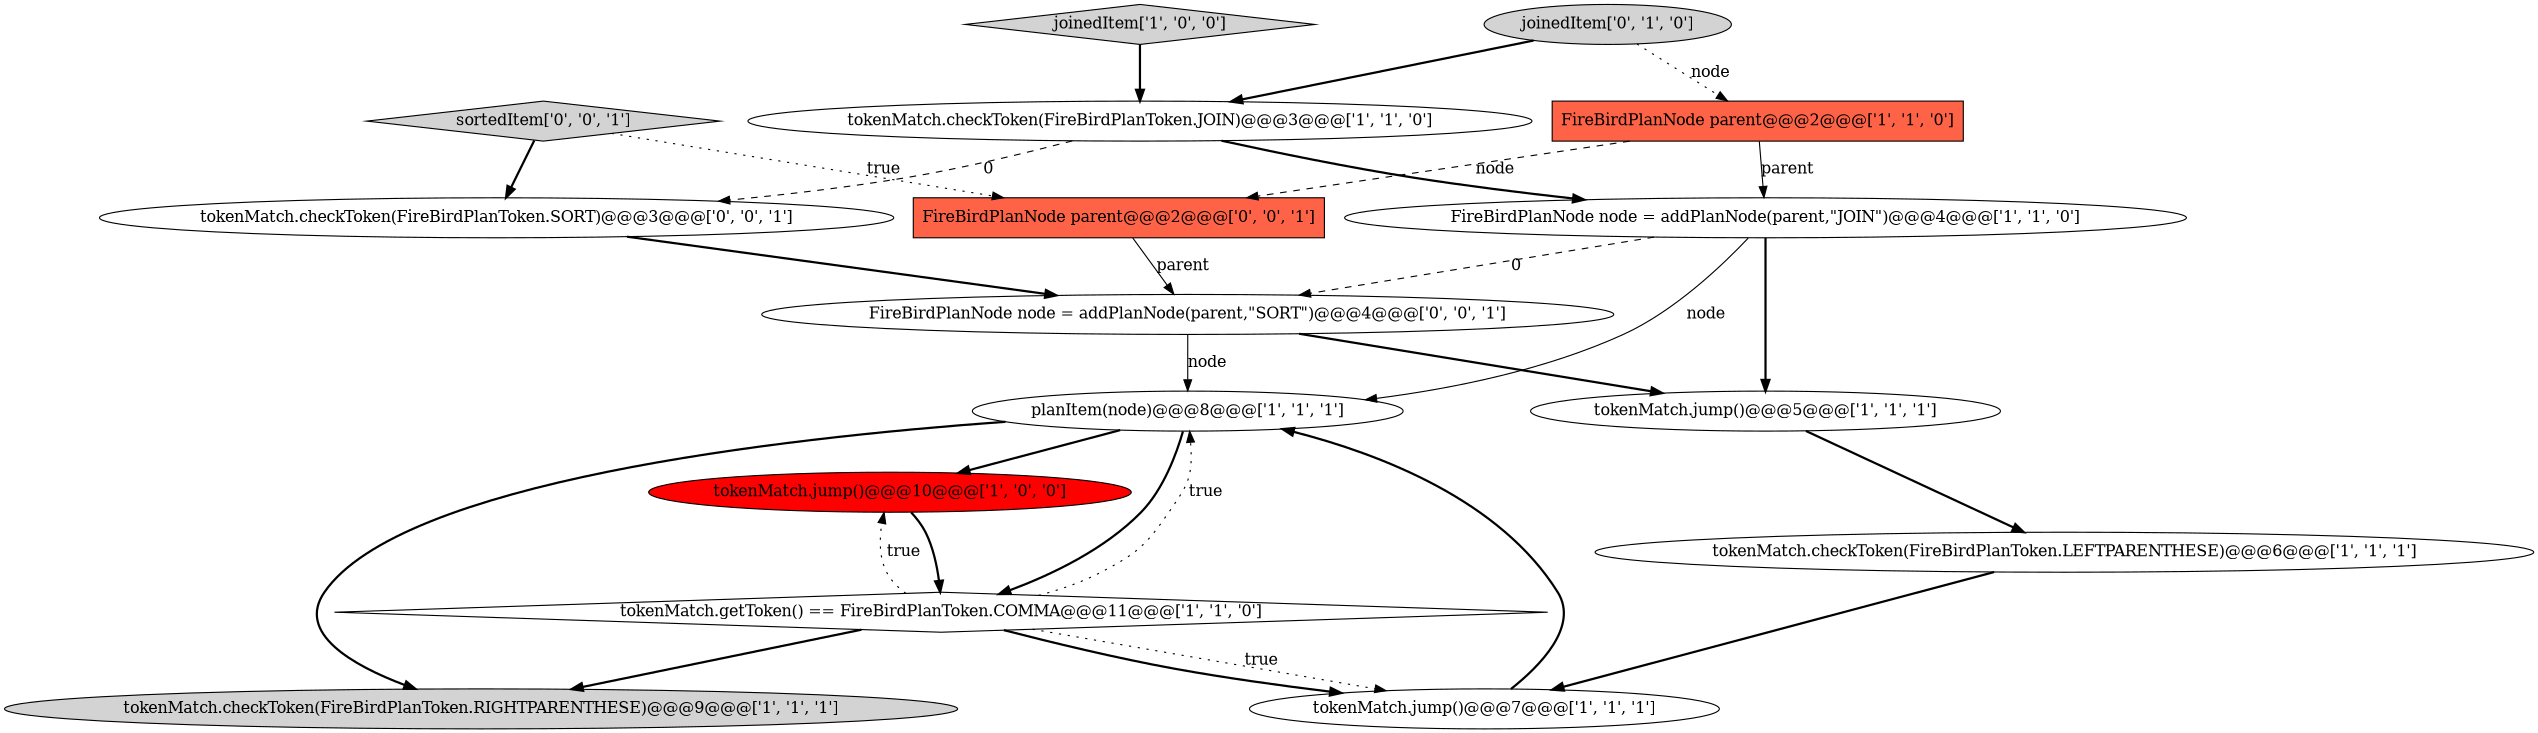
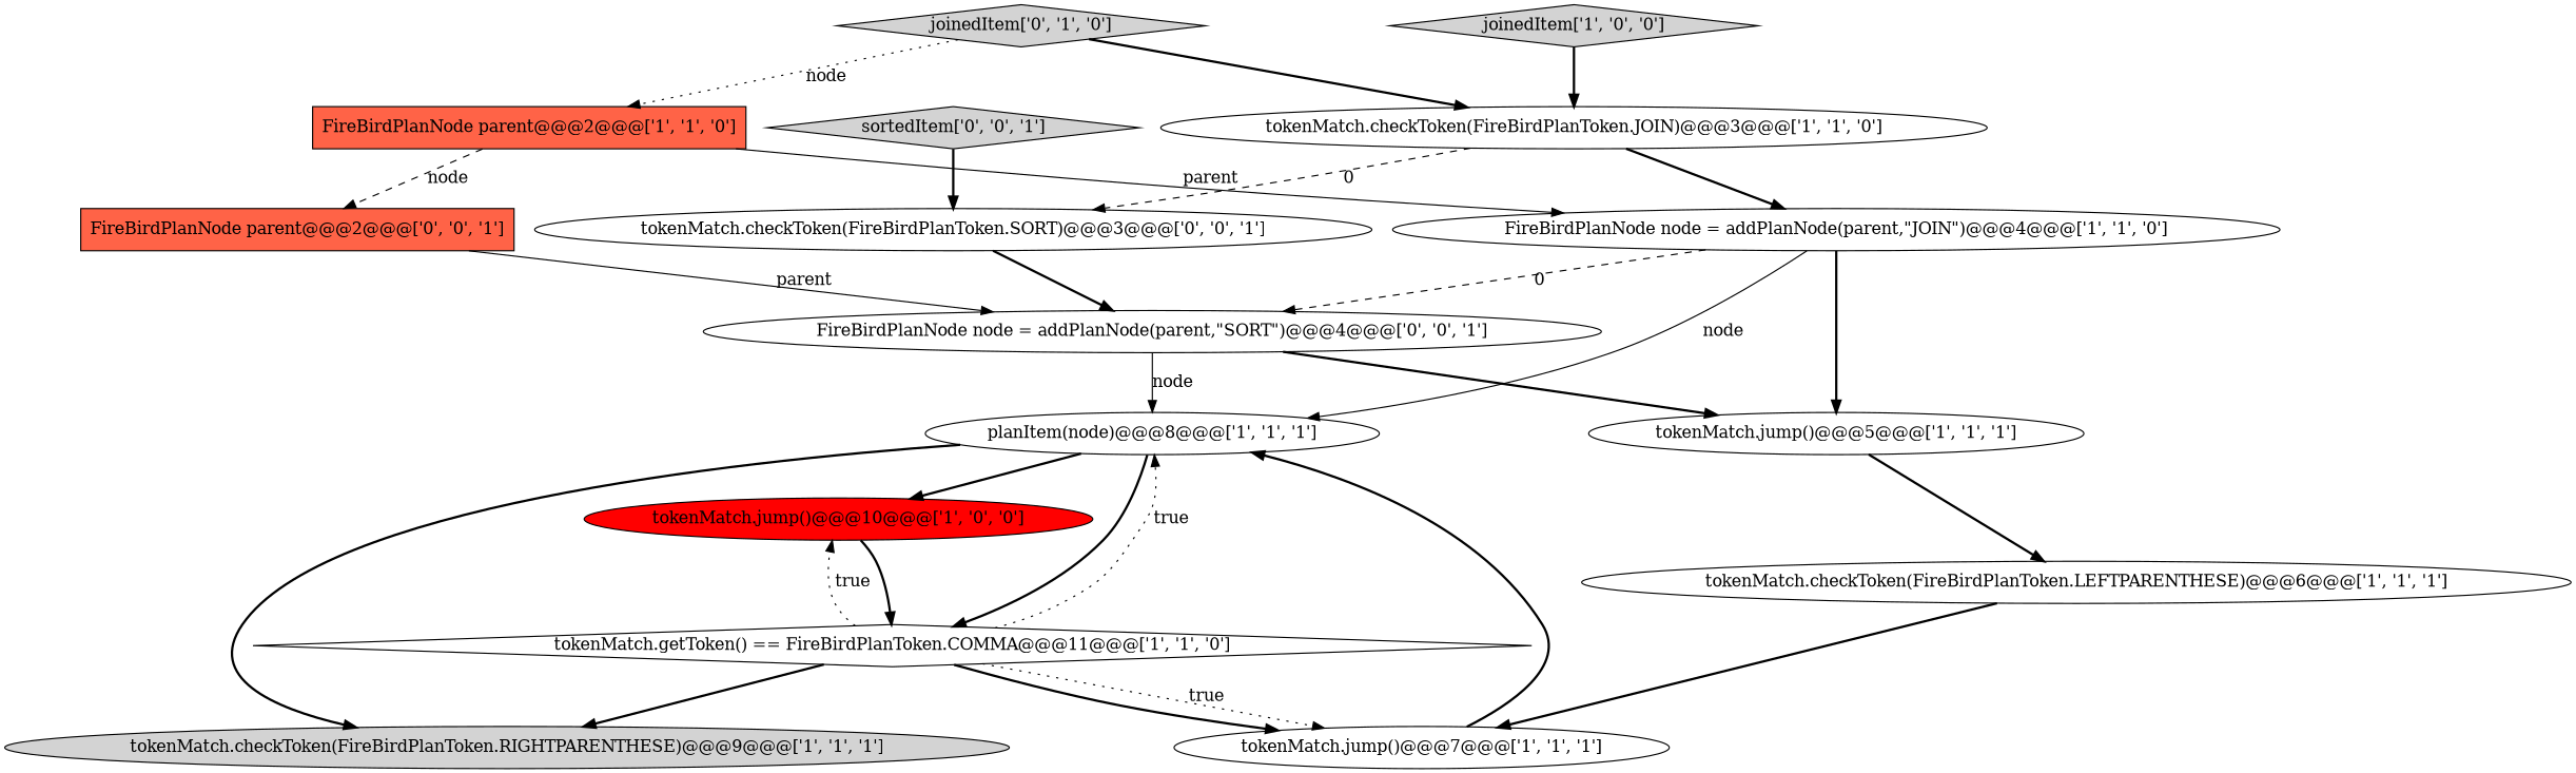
  digraph {
    node [fillcolor=white shape=ellipse style=filled]
    edge [style=bold]
-   n1 [fillcolor=lightgray label="joinedItem['0', '1', '0']"]
+   n1 [fillcolor=lightgray label="joinedItem['0', '1', '0']" shape=diamond]
    n2 [fillcolor=tomato label="FireBirdPlanNode parent@@@2@@@['1', '1', '0']" shape=box]
    n3 [label="tokenMatch.checkToken(FireBirdPlanToken.JOIN)@@@3@@@['1', '1', '0']"]
    n4 [label="FireBirdPlanNode node = addPlanNode(parent,\"JOIN\")@@@4@@@['1', '1', '0']"]
    n5 [fillcolor=tomato label="FireBirdPlanNode parent@@@2@@@['0', '0', '1']" shape=box]
    n6 [label="tokenMatch.checkToken(FireBirdPlanToken.SORT)@@@3@@@['0', '0', '1']"]
    n7 [label="planItem(node)@@@8@@@['1', '1', '1']"]
    n8 [label="FireBirdPlanNode node = addPlanNode(parent,\"SORT\")@@@4@@@['0', '0', '1']"]
    n9 [label="tokenMatch.jump()@@@5@@@['1', '1', '1']"]
    n10 [label="tokenMatch.jump()@@@7@@@['1', '1', '1']"]
    n11 [fillcolor=red label="tokenMatch.jump()@@@10@@@['1', '0', '0']"]
    n12 [label="tokenMatch.getToken() == FireBirdPlanToken.COMMA@@@11@@@['1', '1', '0']" shape=diamond]
    n13 [fillcolor=lightgray label="tokenMatch.checkToken(FireBirdPlanToken.RIGHTPARENTHESE)@@@9@@@['1', '1', '1']"]
    n14 [label="tokenMatch.checkToken(FireBirdPlanToken.LEFTPARENTHESE)@@@6@@@['1', '1', '1']"]
    n15 [fillcolor=lightgray label="sortedItem['0', '0', '1']" shape=diamond]
    n16 [fillcolor=lightgray label="joinedItem['1', '0', '0']" shape=diamond]
    n1 -> n2 [label="node" style=dotted]
    n1 -> n3
    n2 -> n4 [label=parent style=solid]
    n2 -> n5 [label="node" style=dashed]
    n3 -> n4
    n3 -> n6 [label=0 style=dashed]
    n4 -> n7 [label="node" style=solid]
    n4 -> n8 [label=0 style=dashed]
    n4 -> n9
    n5 -> n8 [label=parent style=solid]
    n6 -> n8
    n7 -> n11
    n7 -> n12
    n7 -> n13
    n8 -> n7 [label="node" style=solid]
    n8 -> n9
    n9 -> n14
    n10 -> n7
    n11 -> n12
    n12 -> n7 [label=true style=dotted]
    n12 -> n10 [label=true style=dotted]
    n12 -> n10
    n12 -> n11 [label=true style=dotted]
    n12 -> n13
    n14 -> n10
-   n15 -> n5 [label=true style=dotted]
    n15 -> n6
    n16 -> n3
  }
